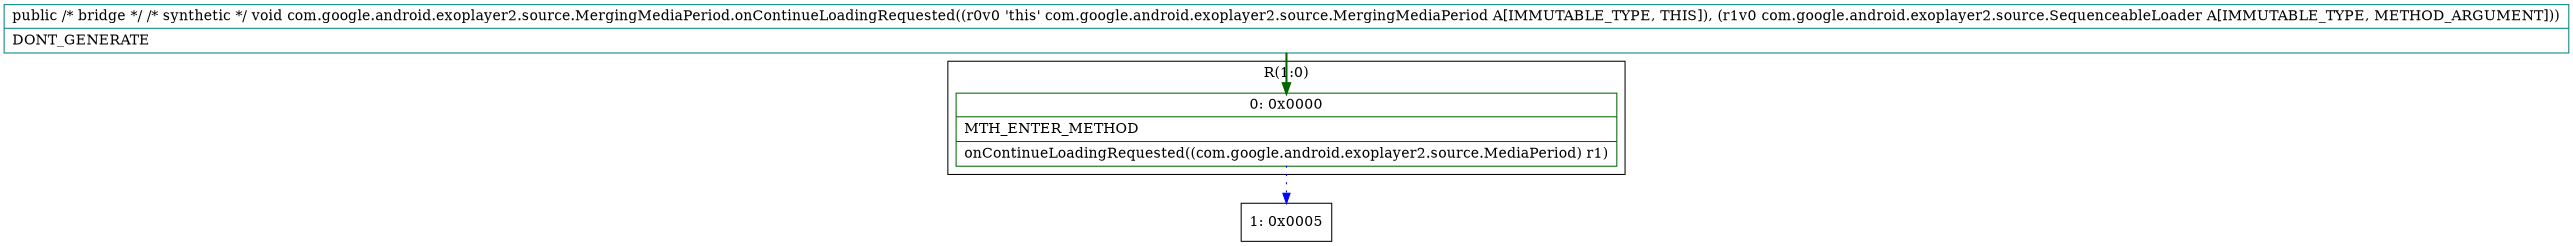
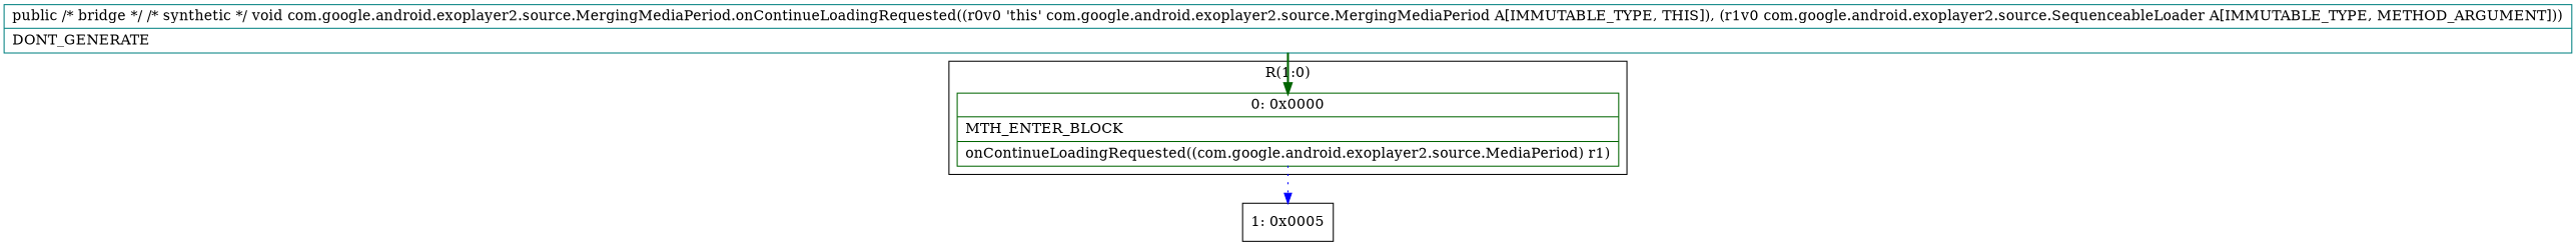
  digraph {
    node [shape=record]
-   n1 [color=darkgreen label="{0\:\ 0x0000|MTH_ENTER_METHOD\l|onContinueLoadingRequested((com.google.android.exoplayer2.source.MediaPeriod) r1)\l}"]
+   n1 [color=darkgreen label="{0\:\ 0x0000|MTH_ENTER_BLOCK\l|onContinueLoadingRequested((com.google.android.exoplayer2.source.MediaPeriod) r1)\l}"]
    n2 [color=black label="{1\:\ 0x0005}"]
    n3 [label="{public \/* bridge *\/ \/* synthetic *\/ void com.google.android.exoplayer2.source.MergingMediaPeriod.onContinueLoadingRequested((r0v0 'this' com.google.android.exoplayer2.source.MergingMediaPeriod A[IMMUTABLE_TYPE, THIS]), (r1v0 com.google.android.exoplayer2.source.SequenceableLoader A[IMMUTABLE_TYPE, METHOD_ARGUMENT]))  | DONT_GENERATE\l}" color=teal]
    subgraph cluster_1 {
      label="R(1:0)"
      n1
    }
    n1 -> n2 [color=blue style=dotted]
    n3 -> n1 [color=darkgreen style=bold]
  }
